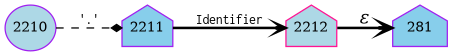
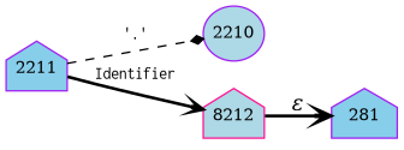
  digraph {
    rankdir=LR
    node [color=purple fillcolor=skyblue fixedsize=true fontsize=11 shape=house style=filled peripheries=1]
    edge [arrowhead=vee arrowsize=.7 fontname=Courier fontsize=11 style=bold]
    n1 [label=281 width=.6 peripheries=""]
    n2 [fillcolor=lightblue label=2210 shape=ellipse width=.55]
    n3 [label=2211 width=.55]
-   n4 [color=deeppink fillcolor=lightblue label=2212 width=.55]
-   n2 -> n3 [arrowhead=diamond label="'.'" style=dashed]
+   n4 [color=deeppink fillcolor=lightblue label=8212 width=.55]
+   n3 -> n2 [arrowhead=diamond label="'.'" style=dashed]
    n3 -> n4 [label=Identifier]
    n4 -> n1 [fontname="Times-Italic" label="&epsilon;" arrowsize="" fontsize=""]
  }
